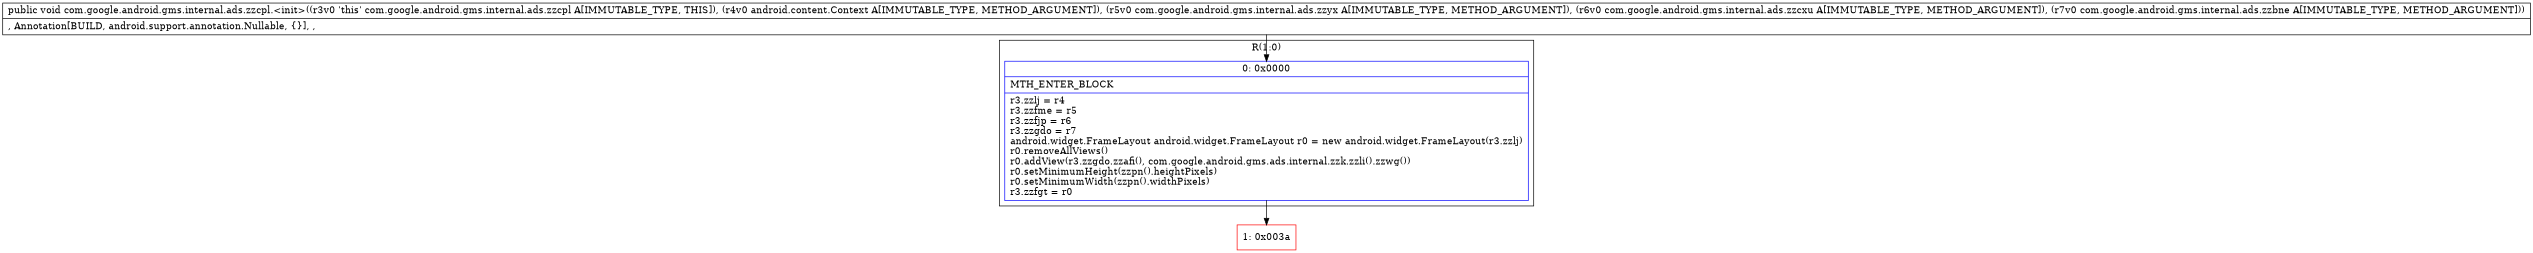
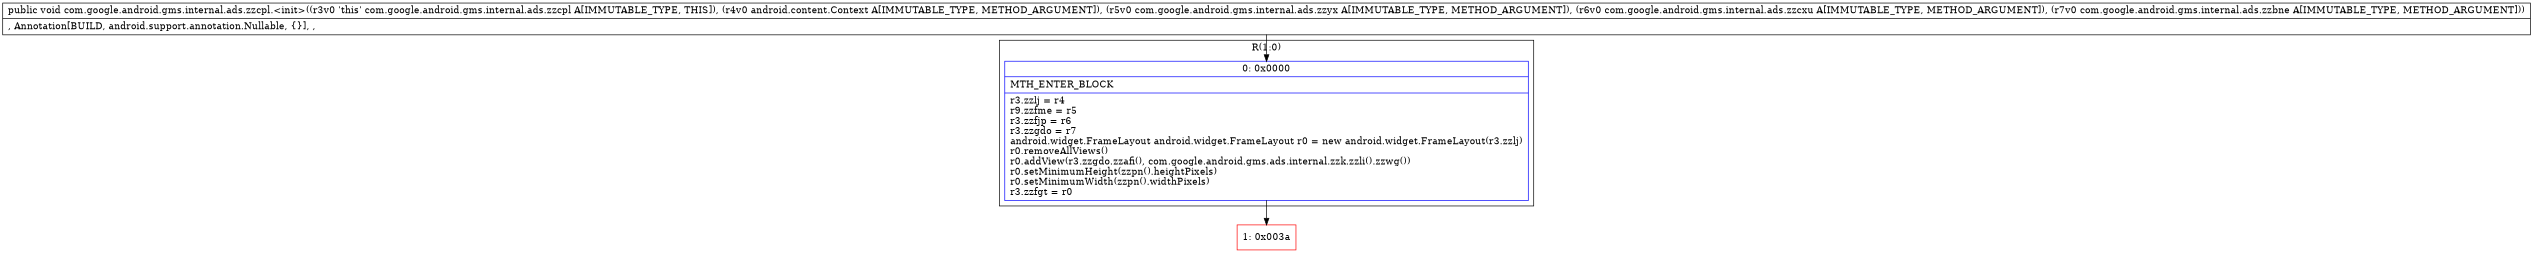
  digraph {
    node [shape=record]
-   n1 [color=blue label="{0\:\ 0x0000|MTH_ENTER_BLOCK\l|r3.zzlj = r4\lr3.zzfme = r5\lr3.zzfjp = r6\lr3.zzgdo = r7\landroid.widget.FrameLayout android.widget.FrameLayout r0 = new android.widget.FrameLayout(r3.zzlj)\lr0.removeAllViews()\lr0.addView(r3.zzgdo.zzafi(), com.google.android.gms.ads.internal.zzk.zzli().zzwg())\lr0.setMinimumHeight(zzpn().heightPixels)\lr0.setMinimumWidth(zzpn().widthPixels)\lr3.zzfgt = r0\l}"]
+   n1 [color=blue label="{0\:\ 0x0000|MTH_ENTER_BLOCK\l|r3.zzlj = r4\lr9.zzfme = r5\lr3.zzfjp = r6\lr3.zzgdo = r7\landroid.widget.FrameLayout android.widget.FrameLayout r0 = new android.widget.FrameLayout(r3.zzlj)\lr0.removeAllViews()\lr0.addView(r3.zzgdo.zzafi(), com.google.android.gms.ads.internal.zzk.zzli().zzwg())\lr0.setMinimumHeight(zzpn().heightPixels)\lr0.setMinimumWidth(zzpn().widthPixels)\lr3.zzfgt = r0\l}"]
    n2 [color=red label="{1\:\ 0x003a}"]
    n3 [label="{public void com.google.android.gms.internal.ads.zzcpl.\<init\>((r3v0 'this' com.google.android.gms.internal.ads.zzcpl A[IMMUTABLE_TYPE, THIS]), (r4v0 android.content.Context A[IMMUTABLE_TYPE, METHOD_ARGUMENT]), (r5v0 com.google.android.gms.internal.ads.zzyx A[IMMUTABLE_TYPE, METHOD_ARGUMENT]), (r6v0 com.google.android.gms.internal.ads.zzcxu A[IMMUTABLE_TYPE, METHOD_ARGUMENT]), (r7v0 com.google.android.gms.internal.ads.zzbne A[IMMUTABLE_TYPE, METHOD_ARGUMENT]))  | , Annotation[BUILD, android.support.annotation.Nullable, \{\}], , \l}"]
    subgraph cluster_1 {
      label="R(1:0)"
      n1
    }
    n1 -> n2
    n3 -> n1
  }
